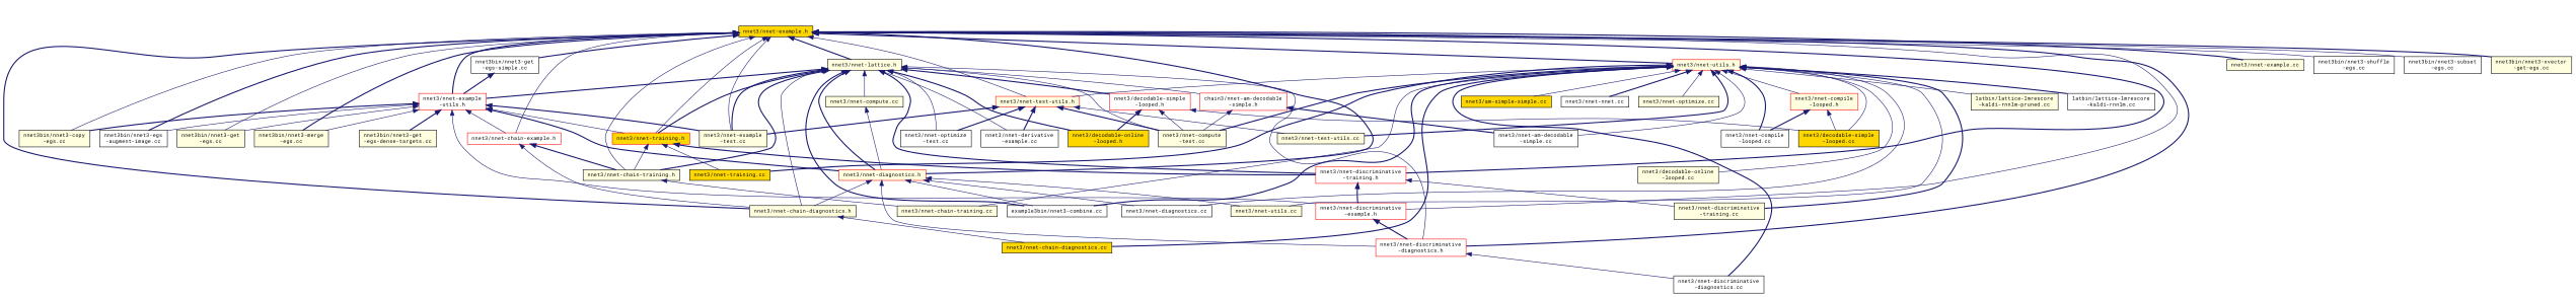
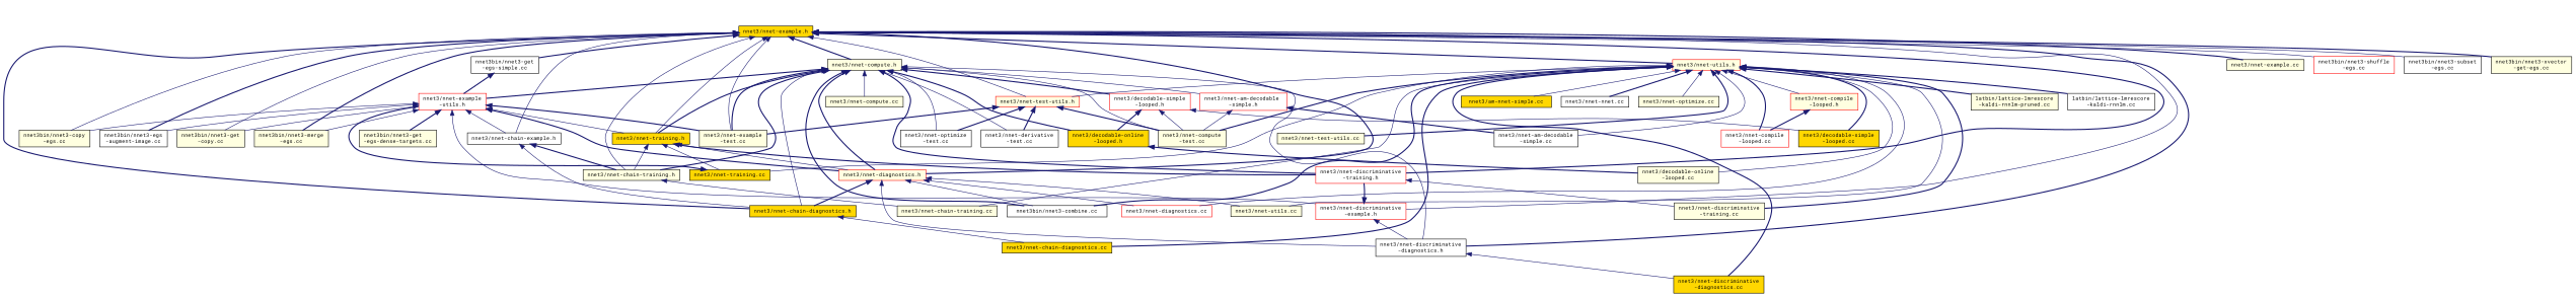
  digraph {
    fontname="Roboto Mono"
    node [color=black fillcolor=lightyellow fontname="Roboto Mono" fontsize=10 shape=record style=filled]
    edge [color=midnightblue dir=back fontname="Roboto Mono" fontsize=10 labelfontname=Helvetica labelfontsize=10 style=solid]
    n1 [fillcolor=gold fontcolor=black height=0.2 label="nnet3/nnet-example.h" width=0.4]
-   n2 [height=0.2 label="nnet3/nnet-lattice.h" width=0.4]
-   n3 [height=0.2 label="nnet3/nnet-chain-diagnostics.h" width=0.4]
+   n2 [height=0.2 label="nnet3/nnet-compute.h" width=0.4]
+   n3 [fillcolor=gold height=0.2 label="nnet3/nnet-chain-diagnostics.h" width=0.4]
    n4 [color=red fillcolor=white height=0.2 label="nnet3/nnet-example\l-utils.h" width=0.4]
-   n5 [color=red fillcolor=white height=0.2 label="nnet3/nnet-chain-example.h" width=0.4]
+   n5 [fillcolor=white height=0.2 label="nnet3/nnet-chain-example.h" width=0.4]
    n6 [height=0.2 label="nnet3/nnet-chain-training.h" width=0.4]
    n7 [color=red height=0.2 label="nnet3/nnet-diagnostics.h" width=0.4]
-   n8 [color=red fillcolor=white height=0.2 label="nnet3/nnet-discriminative\l-diagnostics.h" width=0.4]
-   n9 [color=red fillcolor=gold height=0.2 label="nnet3/nnet-training.h" width=0.4]
+   n8 [fillcolor=white height=0.2 label="nnet3/nnet-discriminative\l-diagnostics.h" width=0.4]
+   n9 [fillcolor=gold height=0.2 label="nnet3/nnet-training.h" width=0.4]
    n10 [color=red fillcolor=white height=0.2 label="nnet3/nnet-discriminative\l-training.h" width=0.4]
    n11 [color=red fillcolor=white height=0.2 label="nnet3/nnet-discriminative\l-example.h" width=0.4]
    n12 [height=0.2 label="nnet3/nnet-example\l-test.cc" width=0.4]
    n13 [height=0.2 label="nnet3bin/nnet3-copy\l-egs.cc" width=0.4]
    n14 [fillcolor=white height=0.2 label="nnet3bin/nnet3-egs\l-augment-image.cc" width=0.4]
    n15 [fillcolor=white height=0.2 label="nnet3bin/nnet3-get\l-egs-simple.cc" width=0.4]
-   n16 [height=0.2 label="nnet3bin/nnet3-get\l-egs.cc" width=0.4]
+   n16 [height=0.2 label="nnet3bin/nnet3-get\l-copy.cc" width=0.4]
    n17 [height=0.2 label="nnet3bin/nnet3-merge\l-egs.cc" width=0.4]
    n18 [color=red height=0.2 label="nnet3/nnet-utils.h" width=0.4]
    n19 [color=red height=0.2 label="nnet3/nnet-test-utils.h" width=0.4]
    n20 [height=0.2 label="nnet3/nnet-example.cc" width=0.4]
-   n21 [fillcolor=white height=0.2 label="nnet3bin/nnet3-shuffle\l-egs.cc" width=0.4]
+   n21 [color=red fillcolor=white height=0.2 label="nnet3bin/nnet3-shuffle\l-egs.cc" width=0.4]
    n22 [fillcolor=white height=0.2 label="nnet3bin/nnet3-subset\l-egs.cc" width=0.4]
    n23 [height=0.2 label="nnet3bin/nnet3-xvector\l-get-egs.cc" width=0.4]
    n24 [fillcolor=gold height=0.2 label="nnet3/decodable-online\l-looped.h" width=0.4]
    n25 [color=red fillcolor=white height=0.2 label="nnet3/decodable-simple\l-looped.h" width=0.4]
    n26 [height=0.2 label="nnet3/nnet-compute\l-test.cc" width=0.4]
-   n27 [color=red fillcolor=white height=0.2 label="chain3/nnet-am-decodable\l-simple.h" width=0.4]
-   n28 [fillcolor=white height=0.2 label="example3bin/nnet3-combine.cc" width=0.4]
+   n27 [color=red fillcolor=white height=0.2 label="nnet3/nnet-am-decodable\l-simple.h" width=0.4]
+   n28 [fillcolor=white height=0.2 label="nnet3bin/nnet3-combine.cc" width=0.4]
    n29 [height=0.2 label="nnet3/nnet-compute.cc" width=0.4]
-   n30 [fillcolor=white height=0.2 label="nnet3/nnet-derivative\l-example.cc" width=0.4]
+   n30 [fillcolor=white height=0.2 label="nnet3/nnet-derivative\l-test.cc" width=0.4]
    n31 [fillcolor=white height=0.2 label="nnet3/nnet-optimize\l-test.cc" width=0.4]
    n32 [fillcolor=gold height=0.2 label="nnet3/nnet-chain-diagnostics.cc" width=0.4]
    n33 [height=0.2 label="nnet3bin/nnet3-get\l-egs-dense-targets.cc" width=0.4]
    n34 [height=0.2 label="nnet3/nnet-chain-training.cc" width=0.4]
-   n35 [fillcolor=white height=0.2 label="nnet3/nnet-diagnostics.cc" width=0.4]
+   n35 [color=red fillcolor=white height=0.2 label="nnet3/nnet-diagnostics.cc" width=0.4]
    n36 [height=0.2 label="nnet3/nnet-utils.cc" width=0.4]
-   n37 [fillcolor=white height=0.2 label="nnet3/nnet-discriminative\l-diagnostics.cc" width=0.4]
+   n37 [fillcolor=gold height=0.2 label="nnet3/nnet-discriminative\l-diagnostics.cc" width=0.4]
    n38 [fillcolor=gold height=0.2 label="nnet3/nnet-training.cc" width=0.4]
    n39 [height=0.2 label="nnet3/nnet-discriminative\l-training.cc" width=0.4]
    n40 [height=0.2 label="nnet3/decodable-online\l-looped.cc" width=0.4]
    n41 [fillcolor=gold height=0.2 label="nnet3/decodable-simple\l-looped.cc" width=0.4]
    n42 [fillcolor=white height=0.2 label="nnet3/nnet-am-decodable\l-simple.cc" width=0.4]
    n43 [height=0.2 label="latbin/lattice-lmrescore\l-kaldi-rnnlm-pruned.cc" width=0.4]
    n44 [fillcolor=white height=0.2 label="latbin/lattice-lmrescore\l-kaldi-rnnlm.cc" width=0.4]
-   n45 [fillcolor=gold height=0.2 label="nnet3/am-simple-simple.cc" width=0.4]
+   n45 [fillcolor=gold height=0.2 label="nnet3/am-nnet-simple.cc" width=0.4]
    n46 [color=red height=0.2 label="nnet3/nnet-compile\l-looped.h" width=0.4]
-   n47 [fillcolor=white height=0.2 label="nnet3/nnet-compile\l-looped.cc" width=0.4]
+   n47 [color=red fillcolor=white height=0.2 label="nnet3/nnet-compile\l-looped.cc" width=0.4]
    n48 [height=0.2 label="nnet3/nnet-test-utils.cc" width=0.4]
    n49 [fillcolor=white height=0.2 label="nnet3/nnet-nnet.cc" width=0.4]
    n50 [height=0.2 label="nnet3/nnet-optimize.cc" width=0.4]
    n1 -> n2 [style=bold]
    n1 -> n3 [style=bold]
-   n1 -> n4 [style=bold]
+   n38 -> n4 [style=bold]
    n1 -> n5
    n1 -> n6
    n1 -> n7 [style=bold]
    n1 -> n8 [style=bold]
    n1 -> n9
    n1 -> n10 [style=bold]
    n1 -> n11
    n1 -> n12
    n1 -> n13
    n1 -> n14 [style=bold]
    n1 -> n15 [style=bold]
    n1 -> n16
    n1 -> n17 [style=bold]
    n1 -> n18 [style=bold]
    n1 -> n19
    n1 -> n20 [style=bold]
    n1 -> n21
    n1 -> n22
    n1 -> n23 [style=bold]
    n2 -> n3
    n2 -> n4 [style=bold]
    n2 -> n6 [style=bold]
    n2 -> n7 [style=bold]
    n2 -> n8
    n2 -> n9 [style=bold]
    n2 -> n10 [style=bold]
    n2 -> n12 [style=bold]
    n2 -> n24 [style=bold]
    n2 -> n25 [style=bold]
    n2 -> n26
    n2 -> n27
    n2 -> n28 [style=bold]
    n2 -> n29
    n2 -> n30
    n2 -> n31
    n3 -> n32
    n4 -> n5
    n4 -> n7 [style=bold]
    n4 -> n9
    n4 -> n11
    n4 -> n12 [style=bold]
-   n4 -> n13 [style=bold]
+   n4 -> n13
    n4 -> n14
    n4 -> n16
    n4 -> n17
    n4 -> n33 [style=bold]
    n5 -> n3
    n5 -> n6 [style=bold]
    n6 -> n34
-   n7 -> n3
+   n7 -> n3 [style=bold]
    n7 -> n8
    n7 -> n28
    n7 -> n35
    n7 -> n36
    n8 -> n37
    n9 -> n6
-   n29 -> n7
+   n9 -> n7
    n9 -> n10 [style=bold]
    n9 -> n38
    n10 -> n39
-   n11 -> n8 [style=bold]
-   n10 -> n11 [style=bold]
+   n11 -> n8
+   n11 -> n10 [style=bold]
    n15 -> n4 [style=bold]
    n18 -> n19
    n18 -> n26 [style=bold]
    n18 -> n28 [style=bold]
    n18 -> n32 [style=bold]
    n18 -> n34
    n18 -> n35
    n18 -> n36
    n18 -> n37 [style=bold]
-   n18 -> n38 [style=bold]
+   n18 -> n38
    n18 -> n39 [style=bold]
    n18 -> n40
-   n18 -> n41
+   n18 -> n41 [style=bold]
    n18 -> n42
-   n18 -> n43
+   n18 -> n43 [style=bold]
    n18 -> n44 [style=bold]
    n18 -> n45
    n18 -> n46
    n18 -> n47 [style=bold]
    n18 -> n48 [style=bold]
    n18 -> n49 [style=bold]
    n18 -> n50
    n19 -> n12 [style=bold]
    n19 -> n26 [style=bold]
    n19 -> n30 [style=bold]
    n19 -> n31 [style=bold]
-   n19 -> n48
+   n24 -> n40 [style=bold]
    n25 -> n24 [style=bold]
    n25 -> n26
    n25 -> n41
    n27 -> n26
    n27 -> n42 [style=bold]
-   n46 -> n41
    n46 -> n47 [style=bold]
  }
